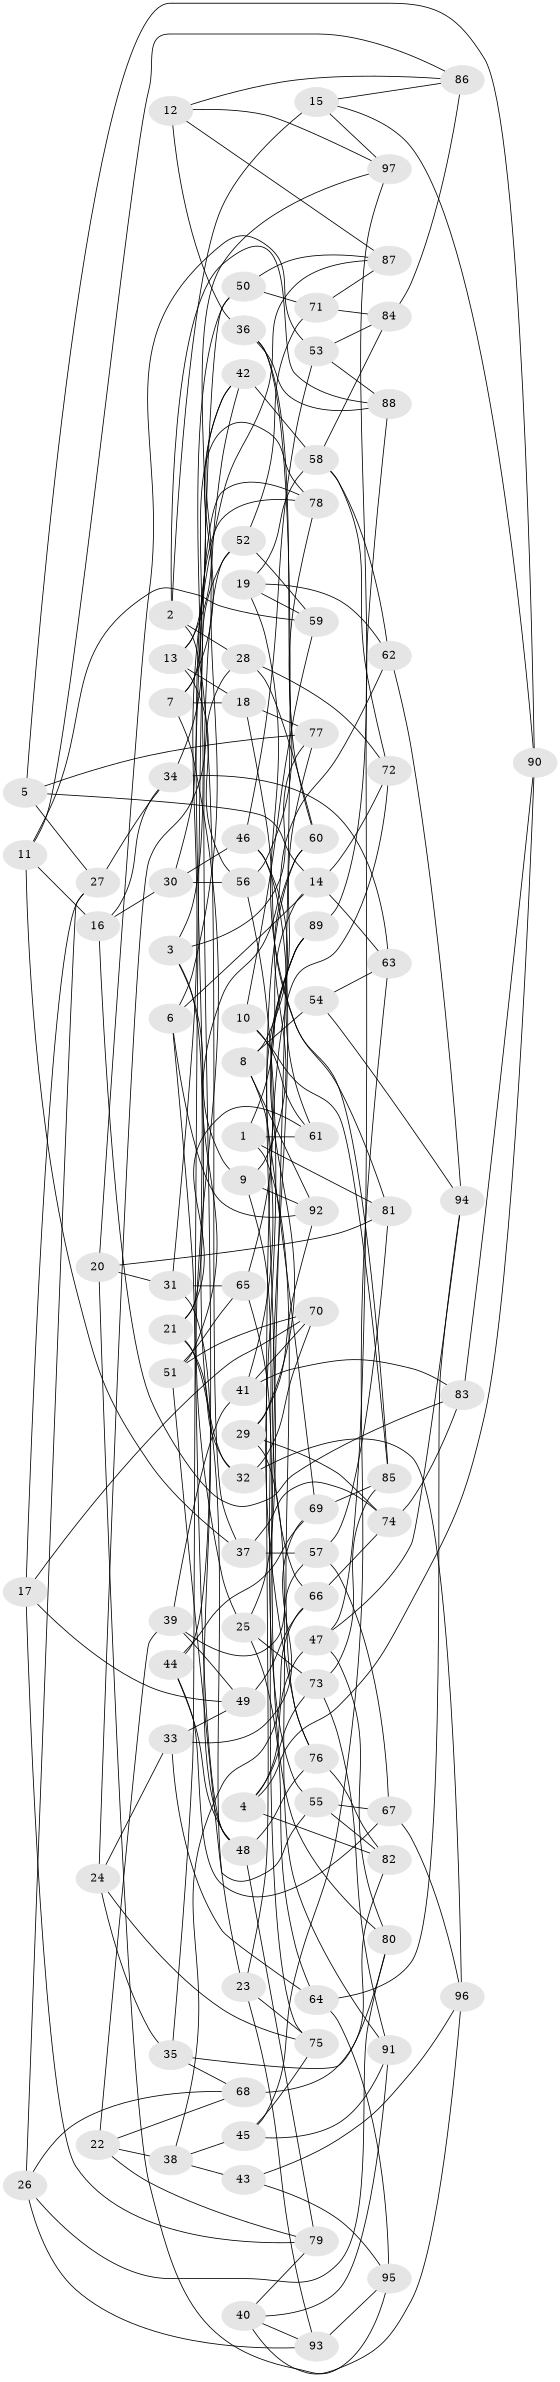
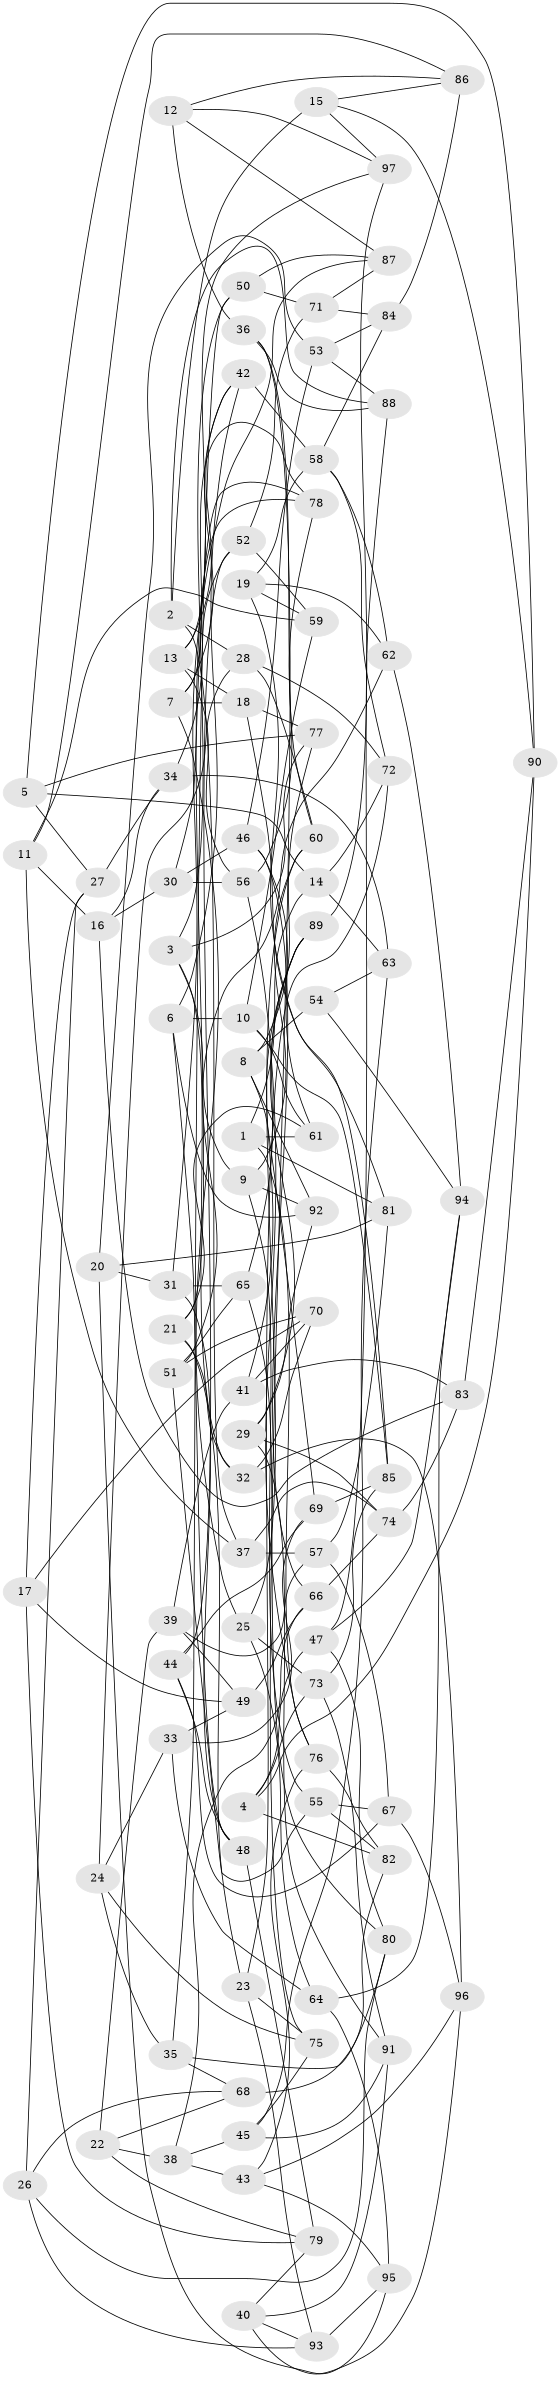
  graph {
    rankdir=LR
    node [color=gray90 style=filled]
    1
    14
    61
    76
    81
    63
    72
    82
    2
    15
    28
    37
    88
    90
    86
    97
    60
    74
    57
    3
    9
    32
    50
    77
    92
    55
    70
    96
    87
    71
    4
    47
    73
    80
    94
    85
    91
    5
    27
    34
    6
    10
    42
    48
    59
    58
    79
    7
    18
    25
    78
    64
    8
    54
    69
    67
    11
    16
    30
    83
    12
    36
    75
    13
    56
    46
    52
    17
    49
    66
    19
    62
    84
    20
    31
    53
    95
    65
    21
    23
    93
    22
    38
    39
    68
    43
    45
    41
    24
    33
    35
    26
    29
    89
    40
    44
    51
    1 -- 14
    1 -- 61
    1 -- 76
    1 -- 81
    14 -- 63
    14 -- 72
    76 -- 82
    2 -- 15
    2 -- 28
    2 -- 37
    2 -- 88
    15 -- 90
    15 -- 86
    15 -- 97
    28 -- 72
    28 -- 60
    37 -- 74
    37 -- 57
    74 -- 83
    57 -- 81
    57 -- 67
    3 -- 9
    3 -- 32
    3 -- 50
    3 -- 77
    9 -- 60
    9 -- 92
    9 -- 55
    32 -- 70
    32 -- 96
    50 -- 87
    50 -- 71
    55 -- 82
    55 -- 67
    71 -- 87
    71 -- 84
    4 -- 82
    4 -- 90
    4 -- 47
    4 -- 73
    47 -- 88
    47 -- 80
    47 -- 94
    73 -- 85
    73 -- 91
    5 -- 14
    5 -- 90
    5 -- 77
    5 -- 27
    27 -- 34
    34 -- 63
    34 -- 52
    6 -- 92
-   6 -- 14
+   6 -- 10
    6 -- 42
    6 -- 48
    10 -- 61
    10 -- 85
    10 -- 59
    42 -- 58
    48 -- 79
    58 -- 72
    58 -- 62
    58 -- 84
    7 -- 42
    7 -- 18
    7 -- 25
    7 -- 78
    18 -- 81
    18 -- 77
    25 -- 60
    25 -- 73
    25 -- 64
    64 -- 94
    64 -- 95
    8 -- 77
    8 -- 92
    8 -- 54
    8 -- 69
    54 -- 63
    54 -- 94
    69 -- 85
    67 -- 96
    11 -- 37
    11 -- 86
    11 -- 59
    11 -- 16
    16 -- 34
    16 -- 30
    16 -- 83
    30 -- 78
    30 -- 56
    30 -- 46
    83 -- 90
    12 -- 86
    12 -- 97
    12 -- 87
    12 -- 36
    36 -- 88
    36 -- 60
    36 -- 75
    13 -- 97
    13 -- 42
    13 -- 18
    13 -- 56
    56 -- 76
    56 -- 78
    46 -- 61
    46 -- 66
    46 -- 53
    52 -- 71
    52 -- 59
    17 -- 70
    17 -- 27
    17 -- 79
    17 -- 49
    49 -- 66
    66 -- 74
    19 -- 85
    19 -- 59
    19 -- 58
    19 -- 62
    62 -- 94
    84 -- 86
    20 -- 81
    20 -- 31
    20 -- 53
    20 -- 95
    31 -- 87
    31 -- 48
    31 -- 65
    53 -- 88
    53 -- 84
    65 -- 80
    65 -- 89
    21 -- 61
    21 -- 32
    21 -- 78
    21 -- 23
    23 -- 72
    23 -- 75
    23 -- 93
    93 -- 95
    22 -- 79
    22 -- 38
    22 -- 39
    22 -- 68
    38 -- 66
    38 -- 43
    38 -- 45
    39 -- 57
    39 -- 49
    39 -- 41
    68 -- 82
-   48 -- 76
+   43 -- 76
    43 -- 96
    43 -- 95
    45 -- 63
    45 -- 91
    45 -- 75
    41 -- 70
    41 -- 83
    41 -- 89
    24 -- 28
    24 -- 75
    24 -- 33
    24 -- 35
    33 -- 64
    33 -- 69
    33 -- 49
    35 -- 50
    35 -- 80
    35 -- 68
    26 -- 80
    26 -- 27
    26 -- 93
    26 -- 68
    29 -- 74
    29 -- 92
    29 -- 91
    29 -- 89
    89 -- 97
    40 -- 96
    40 -- 91
    40 -- 79
    40 -- 93
    44 -- 48
    44 -- 69
    44 -- 67
    44 -- 52
    51 -- 55
    51 -- 70
    51 -- 62
    51 -- 65
  }
